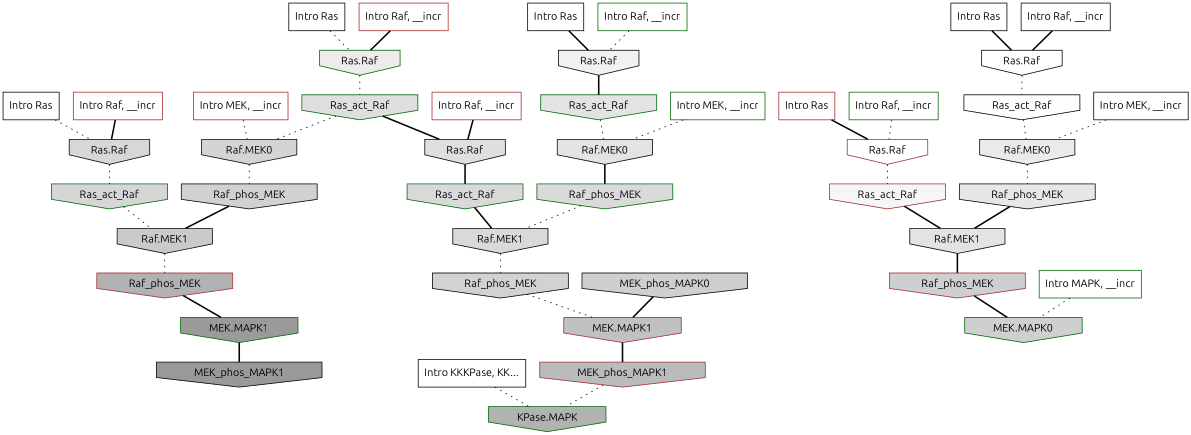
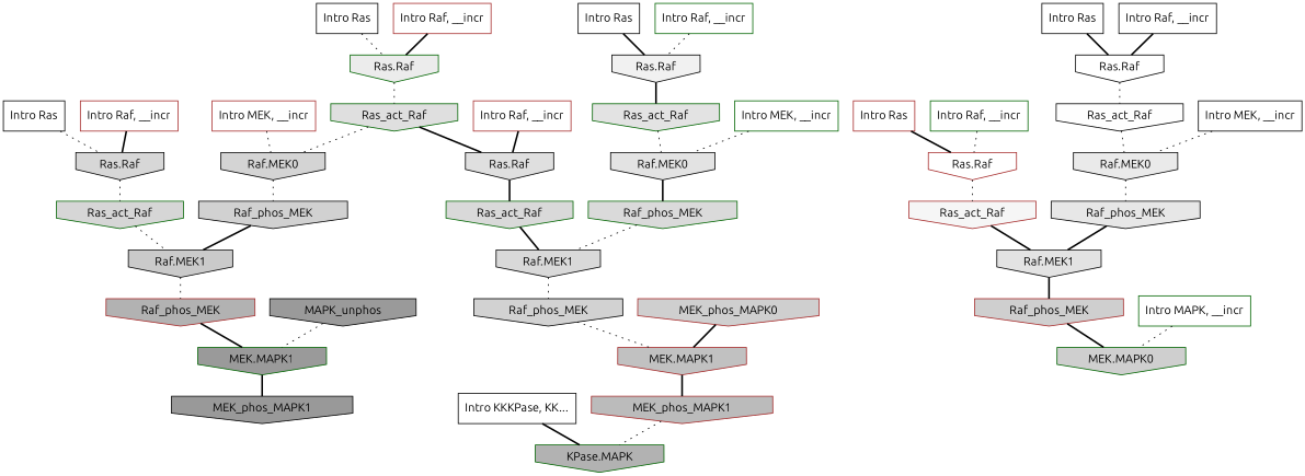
  digraph {
    fontname=Ubuntu
    rankdir=TB
    ranksep=0.30
    node [color=black fillcolor="0.000 0.000 1.000" fontname=Ubuntu shape=invhouse style=filled]
    edge [color="0.000 0.000 0.000" dir=none fontname=Ubuntu style=dotted]
    n1 [label="Intro Ras" shape=rectangle]
    n2 [fillcolor="0.000 0.000 0.843" label="Ras.Raf"]
    n3 [color=darkgreen fillcolor="0.000 0.000 0.837" label=Ras_act_Raf]
    n4 [label="Intro Ras" shape=rectangle]
    n5 [color=darkgreen fillcolor="0.000 0.000 0.925" label="Ras.Raf"]
    n6 [color=darkgreen fillcolor="0.000 0.000 0.875" label=Ras_act_Raf]
    n7 [label="Intro Ras" shape=rectangle]
    n8 [fillcolor="0.000 0.000 0.943" label="Ras.Raf"]
    n9 [color=darkgreen fillcolor="0.000 0.000 0.889" label=Ras_act_Raf]
    n10 [color=brown label="Intro Ras" shape=rectangle]
    n11 [color=brown label="Ras.Raf"]
    n12 [color=brown fillcolor="0.000 0.000 0.962" label=Ras_act_Raf]
    n13 [label="Intro Ras" shape=rectangle]
    n14 [label="Ras.Raf"]
    n15 [fillcolor="0.000 0.000 0.996" label=Ras_act_Raf]
    n16 [color=brown label="Intro Raf, __incr" shape=rectangle]
    n17 [label="Intro Raf, __incr" shape=rectangle]
    n18 [color=brown label="Intro Raf, __incr" shape=rectangle]
    n19 [fillcolor="0.000 0.000 0.875" label="Ras.Raf"]
    n20 [color=darkgreen fillcolor="0.000 0.000 0.850" label=Ras_act_Raf]
    n21 [color=darkgreen label="Intro Raf, __incr" shape=rectangle]
    n22 [color=brown label="Intro Raf, __incr" shape=rectangle]
    n23 [color=darkgreen label="Intro Raf, __incr" shape=rectangle]
    n24 [color=brown label="Intro MEK, __incr" shape=rectangle]
    n25 [fillcolor="0.000 0.000 0.830" label="Raf.MEK0"]
    n26 [fillcolor="0.000 0.000 0.818" label=Raf_phos_MEK]
    n27 [label="Intro MEK, __incr" shape=rectangle]
    n28 [fillcolor="0.000 0.000 0.915" label="Raf.MEK0"]
    n29 [fillcolor="0.000 0.000 0.904" label=Raf_phos_MEK]
    n30 [color=darkgreen label="Intro MEK, __incr" shape=rectangle]
    n31 [fillcolor="0.000 0.000 0.889" label="Raf.MEK0"]
    n32 [color=darkgreen fillcolor="0.000 0.000 0.854" label=Raf_phos_MEK]
    n33 [color=darkgreen label="Intro MAPK, __incr" shape=rectangle]
    n34 [color=darkgreen fillcolor="0.000 0.000 0.811" label="MEK.MAPK0"]
    n35 [label="Intro KKKPase, KK..." shape=rectangle]
    n36 [color=darkgreen fillcolor="0.000 0.000 0.697" label="KPase.MAPK"]
    n37 [fillcolor="0.000 0.000 0.889" label="Raf.MEK1"]
    n38 [color=brown fillcolor="0.000 0.000 0.811" label=Raf_phos_MEK]
    n39 [fillcolor="0.000 0.000 0.850" label="Raf.MEK1"]
    n40 [fillcolor="0.000 0.000 0.821" label=Raf_phos_MEK]
    n41 [color=brown fillcolor="0.000 0.000 0.755" label="MEK.MAPK1"]
    n42 [fillcolor="0.000 0.000 0.791" label="Raf.MEK1"]
    n43 [color=brown fillcolor="0.000 0.000 0.696" label=Raf_phos_MEK]
    n44 [color=brown fillcolor="0.000 0.000 0.732" label=MEK_phos_MAPK1]
-   n45 [fillcolor="0.000 0.000 0.809" label=MEK_phos_MAPK0]
+   n45 [color=brown fillcolor="0.000 0.000 0.809" label=MEK_phos_MAPK0]
    n46 [color=darkgreen fillcolor="0.000 0.000 0.605" label="MEK.MAPK1"]
+   n47 [fillcolor="0.000 0.000 0.605" label=MAPK_unphos]
    n48 [fillcolor="0.000 0.000 0.600" label=MEK_phos_MAPK1]
    n1 -> n2
    n2 -> n3
    n3 -> n42
    n4 -> n5
    n5 -> n6
    n6 -> n19 [style=bold]
    n6 -> n25
    n7 -> n8 [style=bold]
    n8 -> n9 [style=bold]
    n9 -> n31
    n10 -> n11 [style=bold]
    n11 -> n12
    n12 -> n37 [style=bold]
    n13 -> n14 [style=bold]
    n14 -> n15
    n15 -> n28
    n16 -> n2 [style=bold]
    n17 -> n14 [style=bold]
    n18 -> n19 [style=bold]
    n19 -> n20 [style=bold]
    n20 -> n39 [style=bold]
    n21 -> n11
    n22 -> n5 [style=bold]
    n23 -> n8
    n24 -> n25
    n25 -> n26
    n26 -> n42 [style=bold]
    n27 -> n28
    n28 -> n29
    n29 -> n37 [style=bold]
    n30 -> n31
    n31 -> n32 [style=bold]
    n32 -> n39
    n33 -> n34
-   n35 -> n36
+   n35 -> n36 [style=bold]
    n37 -> n38 [style=bold]
    n38 -> n34 [style=bold]
    n39 -> n40
    n40 -> n41
    n41 -> n44 [style=bold]
    n42 -> n43
    n43 -> n46 [style=bold]
    n44 -> n36
    n45 -> n41 [style=bold]
    n46 -> n48 [style=bold]
+   n47 -> n46
  }
